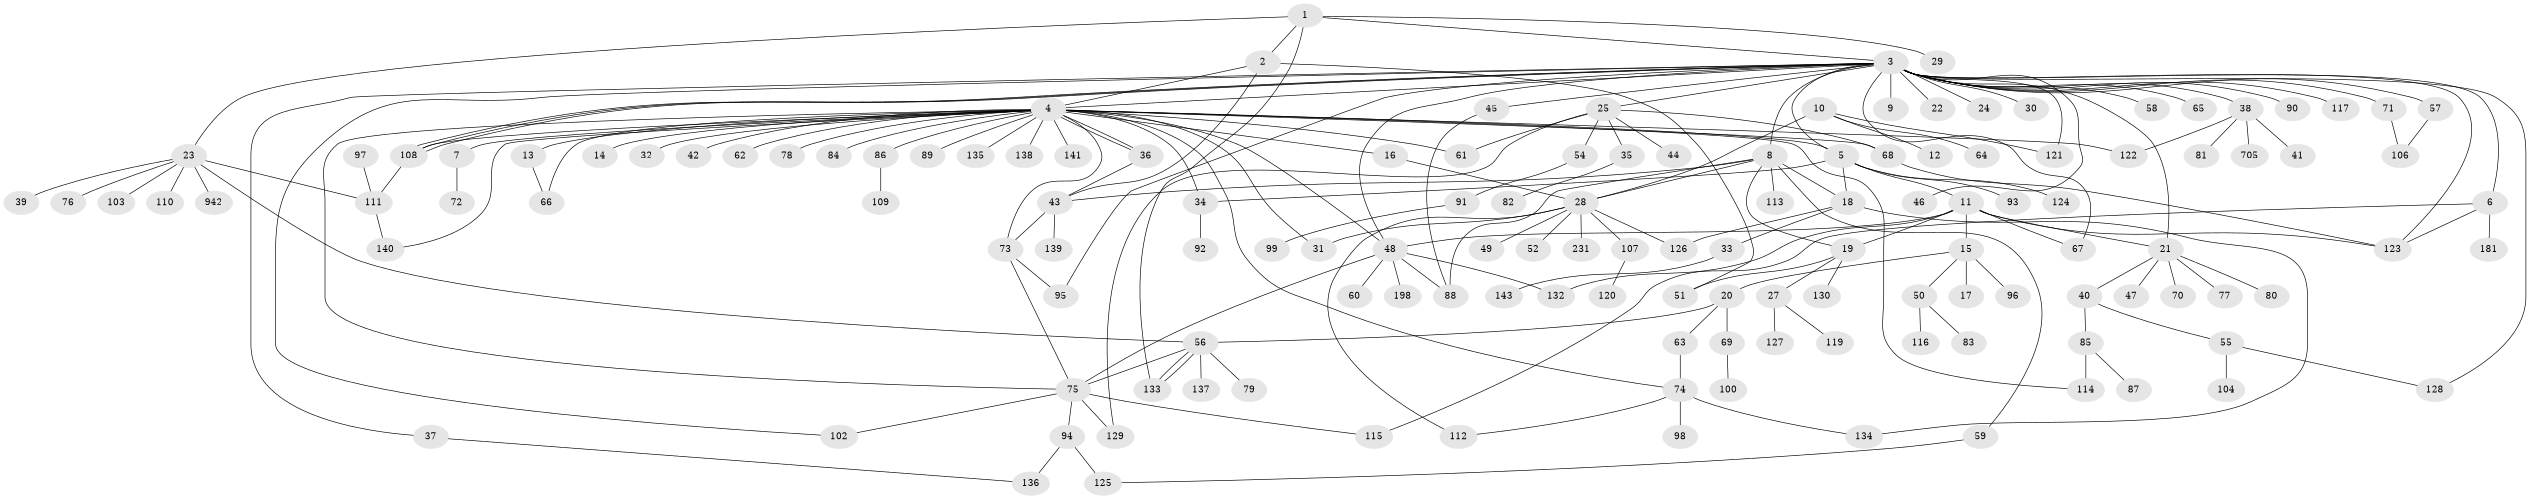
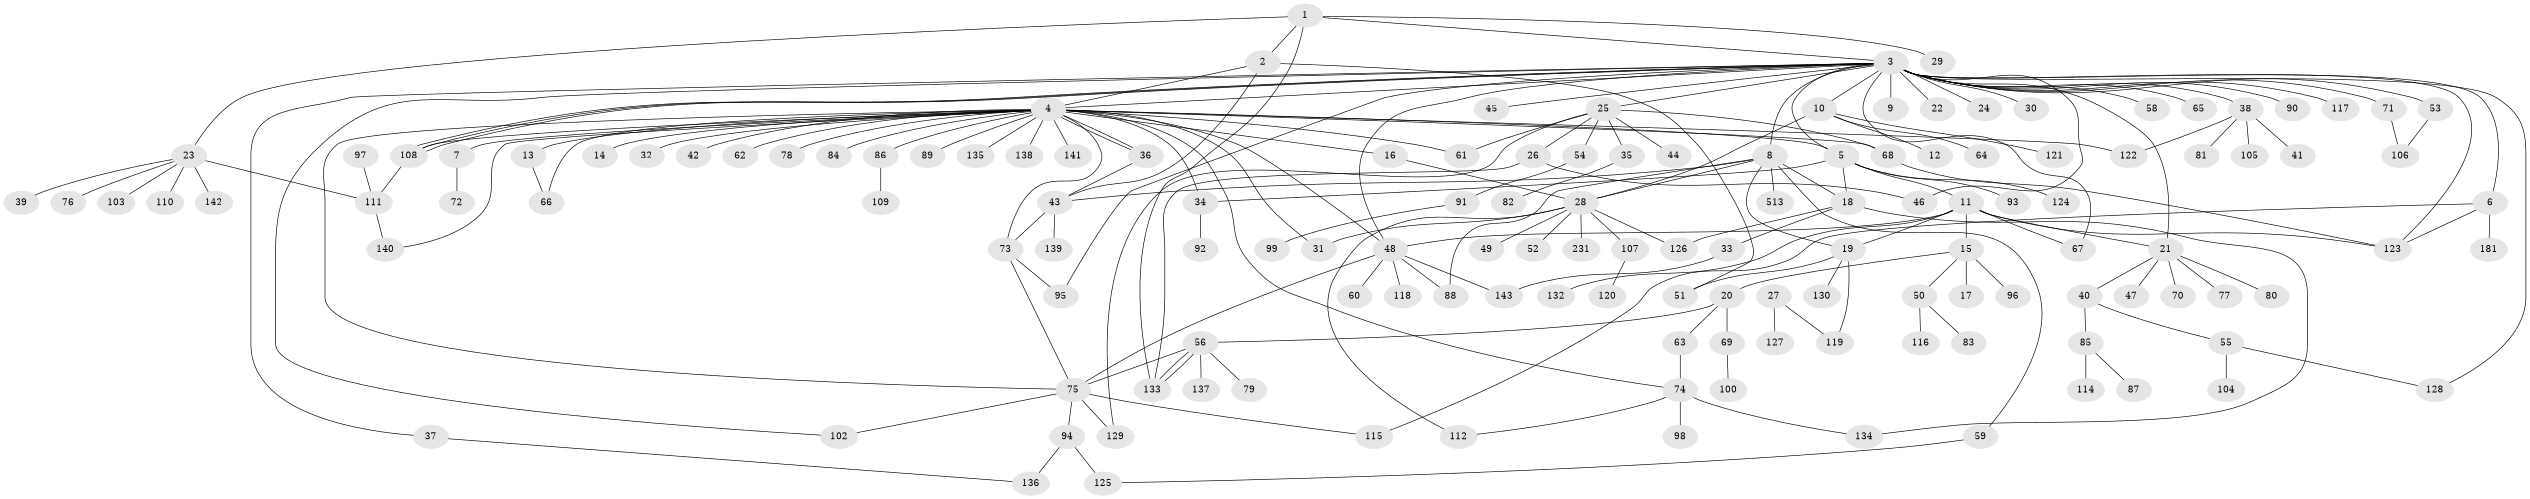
  graph {
    node [color=gray90 style=filled]
    1
    2
    3
    23
    29
    133
    4
    43
    51
    5
    6
    8
    9
    10
    21
    22
    24
    25
    30
    37
    38
    45
    46
    48
-   53 [label=57]
+   53
    58
    65
    67
    71
    90
    95
    102
    108
    117
    123
    128
    56
    39
    76
    103
    110
    111
-   142 [label=942]
+   142
    7
    13
    14
    16
    31
    32
    34
    36
    42
    61
    62
    66
    68
    73
    74
    75
    78
    84
    86
    89
    114
    122
    135
    138
    141
    140
    139
    11
    18
    93
    124
    n75 [label=181]
    115
    19
    28
    59
    88
-   113
+   113 [label=513]
    12
    64
    121
    40
    47
    70
    77
    80
+   26
    35
    44
    54
    129
    136
    41
    81
-   105 [label=705]
+   105
    143
    60
-   118 [label=198]
+   118
    106
    72
    92
    134
    112
    98
    94
    109
    97
    15
    132
    33
    126
    27
    130
    49
    52
    107
    n120 [label=231]
    125
    17
    20
    50
    96
    63
    69
    83
    116
    119
    127
    79
    137
    100
    55
    85
    82
    91
    120
    104
    87
    99
    1 -- 2
    1 -- 3
    1 -- 23
    1 -- 29
    1 -- 133
    2 -- 4
    2 -- 43
    2 -- 51
    3 -- 4
    3 -- 5
    3 -- 6
    3 -- 8
    3 -- 9
-   3 -- 121
+   3 -- 10
    3 -- 21
    3 -- 22
    3 -- 24
    3 -- 25
    3 -- 30
    3 -- 37
    3 -- 38
    3 -- 45
    3 -- 46
    3 -- 48
    3 -- 53
    3 -- 58
    3 -- 65
    3 -- 67
    3 -- 71
    3 -- 90
    3 -- 95
    3 -- 102
    3 -- 108
    3 -- 108
    3 -- 108
    3 -- 117
    3 -- 123
    3 -- 128
-   23 -- 56
    23 -- 39
    23 -- 76
    23 -- 103
    23 -- 110
    23 -- 111
    23 -- 142
    4 -- 5
    4 -- 48
    4 -- 108
    4 -- 7
    4 -- 13
    4 -- 14
    4 -- 16
    4 -- 31
    4 -- 32
    4 -- 34
    4 -- 36
    4 -- 36
    4 -- 42
    4 -- 61
    4 -- 62
    4 -- 66
    4 -- 68
    4 -- 73
    4 -- 74
    4 -- 75
    4 -- 78
    4 -- 84
    4 -- 86
    4 -- 89
-   4 -- 114
    4 -- 122
    4 -- 135
    4 -- 138
    4 -- 141
    4 -- 140
    43 -- 73
    43 -- 139
    5 -- 34
    5 -- 11
    5 -- 18
    5 -- 93
    5 -- 124
    6 -- 123
    6 -- n75
    6 -- 115
    8 -- 43
    8 -- 18
    8 -- 19
    8 -- 28
    8 -- 59
    8 -- 88
    8 -- 113
    10 -- 28
    10 -- 12
    10 -- 64
    10 -- 121
    21 -- 40
    21 -- 47
    21 -- 70
    21 -- 77
    21 -- 80
    25 -- 61
    25 -- 68
+   25 -- 26
    25 -- 35
    25 -- 44
    25 -- 54
    25 -- 129
    37 -- 136
    38 -- 122
    38 -- 41
    38 -- 81
    38 -- 105
-   45 -- 88
    48 -- 75
    48 -- 88
-   48 -- 132
+   48 -- 143
    48 -- 60
    48 -- 118
    53 -- 106
    71 -- 106
    108 -- 111
    56 -- 133
    56 -- 133
    56 -- 75
    56 -- 79
    56 -- 137
    111 -- 140
    7 -- 72
    13 -- 66
    16 -- 28
    34 -- 92
    36 -- 43
    68 -- 123
    73 -- 95
    73 -- 75
    74 -- 134
    74 -- 112
    74 -- 98
    75 -- 102
    75 -- 115
    75 -- 129
    75 -- 94
    86 -- 109
    11 -- 21
    11 -- 48
    11 -- 67
    11 -- 123
    11 -- 19
    11 -- 15
    11 -- 132
    18 -- 134
    18 -- 33
    18 -- 126
    19 -- 51
-   19 -- 27
+   19 -- 119
    19 -- 130
    28 -- 31
    28 -- 112
    28 -- 126
    28 -- 49
    28 -- 52
    28 -- 107
    28 -- n120
    59 -- 125
    40 -- 55
    40 -- 85
+   26 -- 133
+   26 -- 46
    35 -- 82
    54 -- 91
    94 -- 136
    94 -- 125
    97 -- 111
    15 -- 17
    15 -- 20
    15 -- 50
    15 -- 96
    33 -- 143
    27 -- 119
    27 -- 127
    107 -- 120
    20 -- 56
    20 -- 63
    20 -- 69
    50 -- 83
    50 -- 116
    63 -- 74
    69 -- 100
    55 -- 128
    55 -- 104
    85 -- 114
    85 -- 87
    91 -- 99
  }
